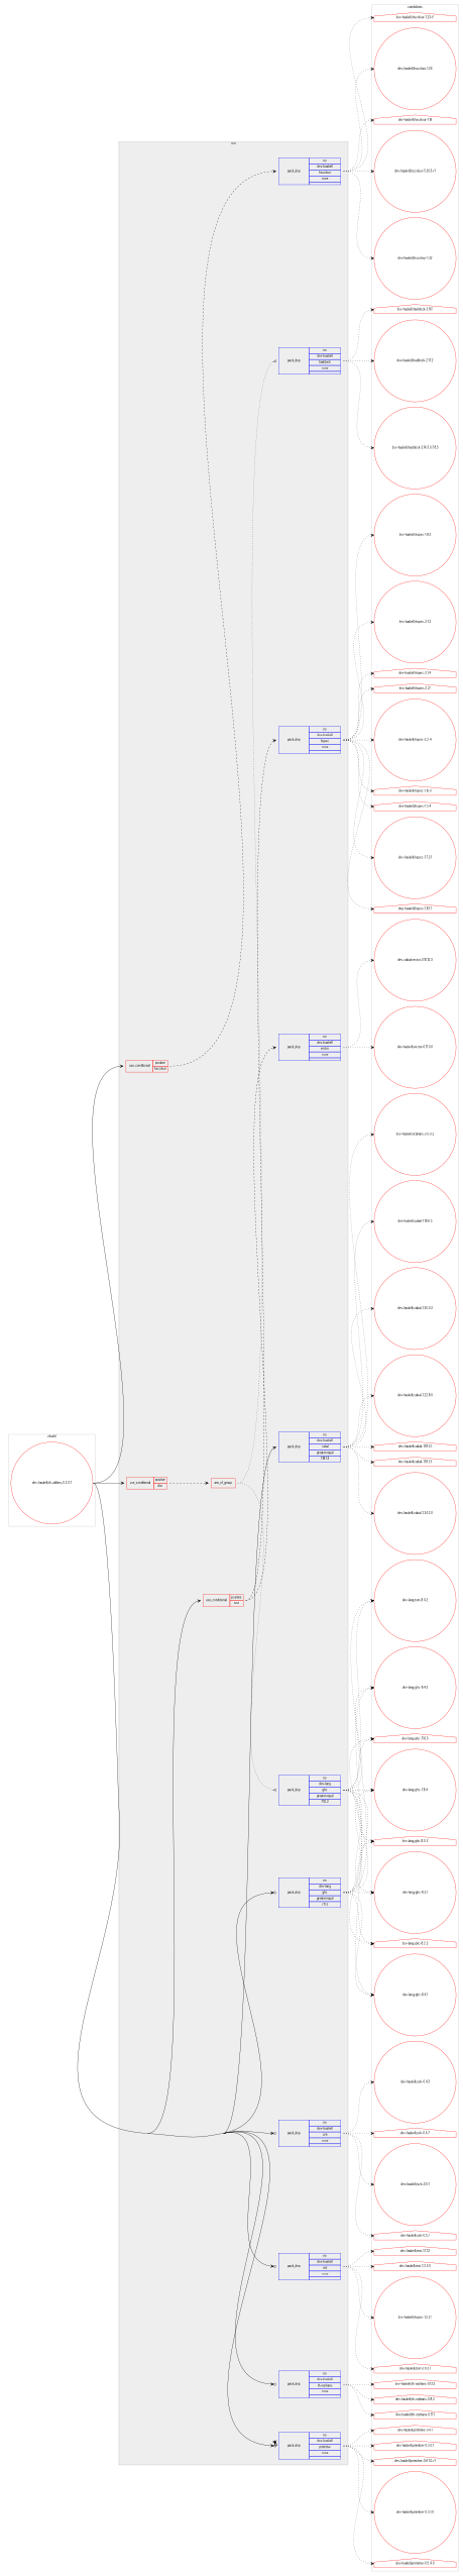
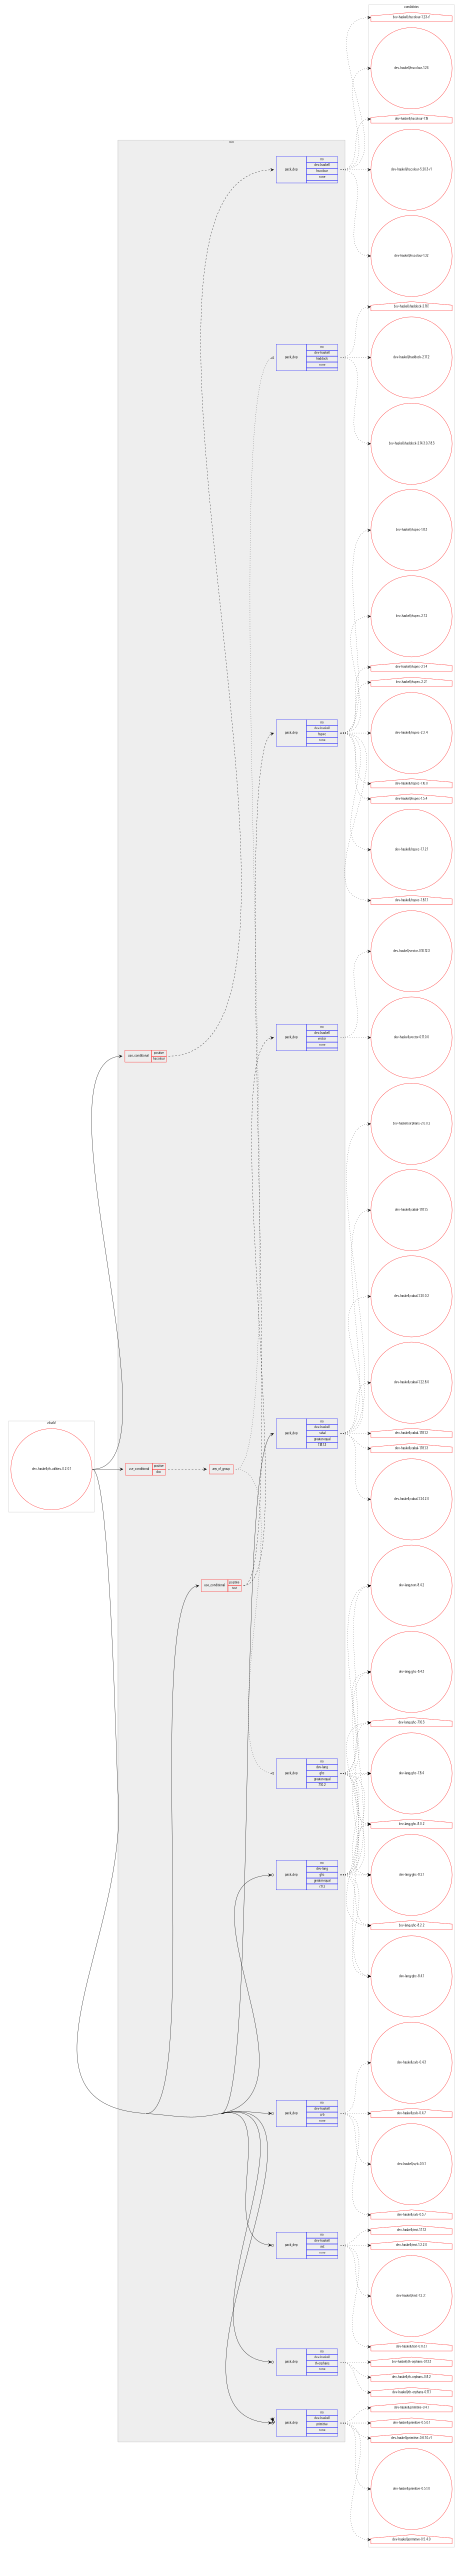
  digraph {
    compound=true
    concentrate=true
    fontname=Inter
    fontsize=10
    newrank=true
    rankdir=LR
    ranksep=1.5
    node [color=red fontname=Inter fontsize=10 shape=circle]
    edge [arrowhead=vee fontname=Inter headport=w style=dotted tailport=e weight=100]
    n1 [label="dev-haskell/th-utilities-0.2.0.1" width=4]
    n2 [color=blue label=<<TABLE BORDER="0" CELLBORDER="1" CELLSPACING="0" CELLPADDING="4" WIDTH="220"><TR><TD ROWSPAN="6" CELLPADDING="30">pack_dep</TD></TR><TR><TD WIDTH="110">no</TD></TR><TR><TD>dev-haskell</TD></TR><TR><TD>haddock</TD></TR><TR><TD>none</TD></TR><TR><TD></TD></TR></TABLE>> shape=none]
    n3 [color=blue label=<<TABLE BORDER="0" CELLBORDER="1" CELLSPACING="0" CELLPADDING="4" WIDTH="220"><TR><TD ROWSPAN="6" CELLPADDING="30">pack_dep</TD></TR><TR><TD WIDTH="110">no</TD></TR><TR><TD>dev-lang</TD></TR><TR><TD>ghc</TD></TR><TR><TD>greaterequal</TD></TR><TR><TD>7.10.2</TD></TR></TABLE>> shape=none]
    n4 [label=<<TABLE BORDER="0" CELLBORDER="1" CELLSPACING="0" CELLPADDING="4"><TR><TD CELLPADDING="10">any_of_group</TD></TR></TABLE>> shape=none]
    n5 [label=<<TABLE BORDER="0" CELLBORDER="1" CELLSPACING="0" CELLPADDING="4"><TR><TD ROWSPAN="3" CELLPADDING="10">use_conditional</TD></TR><TR><TD>positive</TD></TR><TR><TD>doc</TD></TR></TABLE>> shape=none]
    n6 [color=blue label=<<TABLE BORDER="0" CELLBORDER="1" CELLSPACING="0" CELLPADDING="4" WIDTH="220"><TR><TD ROWSPAN="6" CELLPADDING="30">pack_dep</TD></TR><TR><TD WIDTH="110">no</TD></TR><TR><TD>dev-haskell</TD></TR><TR><TD>hscolour</TD></TR><TR><TD>none</TD></TR><TR><TD></TD></TR></TABLE>> shape=none]
    n7 [label=<<TABLE BORDER="0" CELLBORDER="1" CELLSPACING="0" CELLPADDING="4"><TR><TD ROWSPAN="3" CELLPADDING="10">use_conditional</TD></TR><TR><TD>positive</TD></TR><TR><TD>hscolour</TD></TR></TABLE>> shape=none]
    n8 [color=blue label=<<TABLE BORDER="0" CELLBORDER="1" CELLSPACING="0" CELLPADDING="4" WIDTH="220"><TR><TD ROWSPAN="6" CELLPADDING="30">pack_dep</TD></TR><TR><TD WIDTH="110">no</TD></TR><TR><TD>dev-haskell</TD></TR><TR><TD>hspec</TD></TR><TR><TD>none</TD></TR><TR><TD></TD></TR></TABLE>> shape=none]
    n9 [color=blue label=<<TABLE BORDER="0" CELLBORDER="1" CELLSPACING="0" CELLPADDING="4" WIDTH="220"><TR><TD ROWSPAN="6" CELLPADDING="30">pack_dep</TD></TR><TR><TD WIDTH="110">no</TD></TR><TR><TD>dev-haskell</TD></TR><TR><TD>vector</TD></TR><TR><TD>none</TD></TR><TR><TD></TD></TR></TABLE>> shape=none]
    n10 [label=<<TABLE BORDER="0" CELLBORDER="1" CELLSPACING="0" CELLPADDING="4"><TR><TD ROWSPAN="3" CELLPADDING="10">use_conditional</TD></TR><TR><TD>positive</TD></TR><TR><TD>test</TD></TR></TABLE>> shape=none]
    n11 [color=blue label=<<TABLE BORDER="0" CELLBORDER="1" CELLSPACING="0" CELLPADDING="4" WIDTH="220"><TR><TD ROWSPAN="6" CELLPADDING="30">pack_dep</TD></TR><TR><TD WIDTH="110">no</TD></TR><TR><TD>dev-haskell</TD></TR><TR><TD>cabal</TD></TR><TR><TD>greaterequal</TD></TR><TR><TD>1.18.1.3</TD></TR></TABLE>> shape=none]
    n12 [color=blue label=<<TABLE BORDER="0" CELLBORDER="1" CELLSPACING="0" CELLPADDING="4" WIDTH="220"><TR><TD ROWSPAN="6" CELLPADDING="30">pack_dep</TD></TR><TR><TD WIDTH="110">no</TD></TR><TR><TD>dev-haskell</TD></TR><TR><TD>primitive</TD></TR><TR><TD>none</TD></TR><TR><TD></TD></TR></TABLE>> shape=none]
    n13 [color=blue label=<<TABLE BORDER="0" CELLBORDER="1" CELLSPACING="0" CELLPADDING="4" WIDTH="220"><TR><TD ROWSPAN="6" CELLPADDING="30">pack_dep</TD></TR><TR><TD WIDTH="110">no</TD></TR><TR><TD>dev-haskell</TD></TR><TR><TD>syb</TD></TR><TR><TD>none</TD></TR><TR><TD></TD></TR></TABLE>> shape=none]
    n14 [color=blue label=<<TABLE BORDER="0" CELLBORDER="1" CELLSPACING="0" CELLPADDING="4" WIDTH="220"><TR><TD ROWSPAN="6" CELLPADDING="30">pack_dep</TD></TR><TR><TD WIDTH="110">no</TD></TR><TR><TD>dev-haskell</TD></TR><TR><TD>text</TD></TR><TR><TD>none</TD></TR><TR><TD></TD></TR></TABLE>> shape=none]
    n15 [color=blue label=<<TABLE BORDER="0" CELLBORDER="1" CELLSPACING="0" CELLPADDING="4" WIDTH="220"><TR><TD ROWSPAN="6" CELLPADDING="30">pack_dep</TD></TR><TR><TD WIDTH="110">no</TD></TR><TR><TD>dev-haskell</TD></TR><TR><TD>th-orphans</TD></TR><TR><TD>none</TD></TR><TR><TD></TD></TR></TABLE>> shape=none]
    n16 [color=blue label=<<TABLE BORDER="0" CELLBORDER="1" CELLSPACING="0" CELLPADDING="4" WIDTH="220"><TR><TD ROWSPAN="6" CELLPADDING="30">pack_dep</TD></TR><TR><TD WIDTH="110">no</TD></TR><TR><TD>dev-lang</TD></TR><TR><TD>ghc</TD></TR><TR><TD>greaterequal</TD></TR><TR><TD>7.8.2</TD></TR></TABLE>> shape=none]
    n17 [label="dev-haskell/haddock-2.14.3.0.7.8.3" width=4]
    n18 [label="dev-haskell/haddock-2.16.1" shape=house width=4]
    n19 [label="dev-haskell/haddock-2.17.2" width=4]
    n20 [label="dev-lang/ghc-7.10.3" shape=house width=4]
    n21 [label="dev-lang/ghc-7.8.4" width=4]
    n22 [label="dev-lang/ghc-8.0.2" shape=house width=4]
    n23 [label="dev-lang/ghc-8.2.1" width=4]
    n24 [label="dev-lang/ghc-8.2.2" shape=house width=4]
    n25 [label="dev-lang/ghc-8.4.1" width=4]
    n26 [label="dev-lang/text-8.4.2" width=4]
    n27 [label="dev-lang/ghc-8.4.3" width=4]
    n28 [label="dev-haskell/hscolour-1.19" shape=house width=4]
    n29 [label="dev-haskell/hscolour-5.20.3-r1" width=4]
    n30 [label="dev-haskell/hscolour-1.22" width=4]
    n31 [label="dev-haskell/hscolour-1.23-r1" shape=house width=4]
    n32 [label="dev-haskell/hscolour-1.24" width=4]
    n33 [label="dev-haskell/hspec-1.10.0" shape=house width=4]
    n34 [label="dev-haskell/hspec-1.5.4" shape=house width=4]
    n35 [label="dev-haskell/hspec-1.7.2.1" width=4]
-   n36 [label="dep-haskell/hspec-1.8.1.1" shape=house width=4]
+   n36 [label="dev-haskell/hspec-1.8.1.1" shape=house width=4]
    n37 [label="dev-haskell/hspec-1.8.3" width=4]
    n38 [label="dev-haskell/hspec-2.1.2" width=4]
    n39 [label="dev-haskell/hspec-2.1.4" shape=house width=4]
    n40 [label="dev-haskell/hspec-2.2.1" shape=house width=4]
    n41 [label="dev-haskell/hspec-2.2.4" width=4]
-   n42 [label="dev-cabal/vector-0.10.12.3" width=4]
+   n42 [label="dev-haskell/vector-0.10.12.3" width=4]
    n43 [label="dev-haskell/vector-0.11.0.0" width=4]
    n44 [label="dev-haskell/cabal-1.18.1.2" shape=house width=4]
    n45 [label="dev-haskell/cabal-1.18.1.3" shape=house width=4]
-   n46 [label="dev-haskell/cabal-1.18.6.5" width=4]
+   n46 [label="dev-haskell/cabal-1.18.1.5" width=4]
    n47 [label="dev-haskell/cabal-1.20.0.2" width=4]
    n48 [label="dev-haskell/cabal-1.22.8.0" width=4]
    n49 [label="dev-haskell/cabal-1.24.2.0" width=4]
    n50 [label="dev-haskell/orphans-2.0.0.2" width=4]
    n51 [label="dev-haskell/primitive-0.4.1" shape=house width=4]
    n52 [label="dev-haskell/primitive-0.5.0.1" shape=house width=4]
    n53 [label="dev-haskell/primitive-0.5.1.0" width=4]
    n54 [label="dev-haskell/primitive-0.5.4.0" shape=house width=4]
    n55 [label="dev-haskell/primitive-0.6.1.0-r1" shape=house width=4]
    n56 [label="dev-haskell/syb-0.3.7" shape=house width=4]
    n57 [label="dev-haskell/syb-0.4.3" width=4]
    n58 [label="dev-haskell/syb-0.4.7" shape=house width=4]
    n59 [label="dev-haskell/syb-0.5.1" width=4]
    n60 [label="dev-haskell/text-0.11.3.1" shape=house width=4]
    n61 [label="dev-haskell/text-1.1.1.3" shape=house width=4]
    n62 [label="dev-haskell/text-1.2.2.0" shape=house width=4]
-   n63 [label="dev-haskell/hspec-1.2.2.1" width=4]
+   n63 [label="dev-haskell/text-1.2.2.1" width=4]
    n64 [label="dev-haskell/th-orphans-0.11.1" shape=house width=4]
    n65 [label="dev-haskell/th-orphans-0.13.3" shape=house width=4]
    n66 [label="dev-haskell/th-orphans-0.8.2" shape=house width=4]
    subgraph cluster_1 {
      color=gray
      label=<<i>ebuild</i>>
      rank=same
      n1
    }
    subgraph cluster_2 {
      color=gray
      label=<<i>dependencies</i>>
      subgraph cluster_3 {
        color=gray
        fillcolor="#eeeeee"
        label=<<i>compile</i>>
        style=filled
        subgraph sub_4 {
          color=gray
          fillcolor="#eeeeee"
          label=<<i>compile</i>>
          style=filled
          n5
          subgraph sub_5 {
            color=gray
            fillcolor="#eeeeee"
            label=<<i>compile</i>>
            style=filled
            n4
            subgraph sub_6 {
              color=gray
              fillcolor="#eeeeee"
              label=<<i>compile</i>>
              style=filled
              n2
            }
            subgraph sub_7 {
              color=gray
              fillcolor="#eeeeee"
              label=<<i>compile</i>>
              style=filled
              n3
            }
          }
        }
        subgraph sub_8 {
          color=gray
          fillcolor="#eeeeee"
          label=<<i>compile</i>>
          style=filled
          n7
          subgraph sub_9 {
            color=gray
            fillcolor="#eeeeee"
            label=<<i>compile</i>>
            style=filled
            n6
          }
        }
        subgraph sub_10 {
          color=gray
          fillcolor="#eeeeee"
          label=<<i>compile</i>>
          style=filled
          n10
          subgraph sub_11 {
            color=gray
            fillcolor="#eeeeee"
            label=<<i>compile</i>>
            style=filled
            n8
          }
          subgraph sub_12 {
            color=gray
            fillcolor="#eeeeee"
            label=<<i>compile</i>>
            style=filled
            n9
          }
        }
        subgraph sub_13 {
          color=gray
          fillcolor="#eeeeee"
          label=<<i>compile</i>>
          style=filled
          n11
        }
      }
      subgraph cluster_14 {
        color=gray
        fillcolor="#eeeeee"
        label=<<i>compile and run</i>>
        style=filled
        subgraph sub_15 {
          color=gray
          fillcolor="#eeeeee"
          label=<<i>compile and run</i>>
          style=filled
          n12
        }
        subgraph sub_16 {
          color=gray
          fillcolor="#eeeeee"
          label=<<i>compile and run</i>>
          style=filled
          n13
        }
        subgraph sub_17 {
          color=gray
          fillcolor="#eeeeee"
          label=<<i>compile and run</i>>
          style=filled
          n14
        }
        subgraph sub_18 {
          color=gray
          fillcolor="#eeeeee"
          label=<<i>compile and run</i>>
          style=filled
          n15
        }
        subgraph sub_19 {
          color=gray
          fillcolor="#eeeeee"
          label=<<i>compile and run</i>>
          style=filled
          n16
        }
      }
      subgraph cluster_20 {
        color=gray
        fillcolor="#eeeeee"
        label=<<i>run</i>>
        style=filled
      }
    }
    subgraph cluster_21 {
      color=gray
      label=<<i>candidates</i>>
      rank=same
      subgraph sub_22 {
        color=black
        label=<<i>candidates</i>>
        nodesep=1
        rank=same
        n17
        n18
        n19
      }
      subgraph sub_23 {
        color=black
        label=<<i>candidates</i>>
        nodesep=1
        rank=same
        n20
        n21
        n22
        n23
        n24
        n25
        n26
        n27
      }
      subgraph sub_24 {
        color=black
        label=<<i>candidates</i>>
        nodesep=1
        rank=same
        n28
        n29
        n30
        n31
        n32
      }
      subgraph sub_25 {
        color=black
        label=<<i>candidates</i>>
        nodesep=1
        rank=same
        n33
        n34
        n35
        n36
        n37
        n38
        n39
        n40
        n41
      }
      subgraph sub_26 {
        color=black
        label=<<i>candidates</i>>
        nodesep=1
        rank=same
        n42
        n43
      }
      subgraph sub_27 {
        color=black
        label=<<i>candidates</i>>
        nodesep=1
        rank=same
        n44
        n45
        n46
        n47
        n48
        n49
        n50
      }
      subgraph sub_28 {
        color=black
        label=<<i>candidates</i>>
        nodesep=1
        rank=same
        n51
        n52
        n53
        n54
        n55
      }
      subgraph sub_29 {
        color=black
        label=<<i>candidates</i>>
        nodesep=1
        rank=same
        n56
        n57
        n58
        n59
      }
      subgraph sub_30 {
        color=black
        label=<<i>candidates</i>>
        nodesep=1
        rank=same
        n60
        n61
        n62
        n63
      }
      subgraph sub_31 {
        color=black
        label=<<i>candidates</i>>
        nodesep=1
        rank=same
        n64
        n65
        n66
      }
      subgraph sub_32 {
        color=black
        label=<<i>candidates</i>>
        nodesep=1
        rank=same
        n20
        n21
        n22
        n23
        n24
        n25
        n26
        n27
      }
    }
    n1 -> n5 [style=solid weight=20]
    n1 -> n7 [style=solid weight=20]
    n1 -> n10 [style=solid weight=20]
    n1 -> n11 [style=solid weight=20]
    n1 -> n12 [arrowhead=odotvee style=solid weight=20]
    n1 -> n13 [arrowhead=odotvee style=solid weight=20]
    n1 -> n14 [arrowhead=odotvee style=solid weight=20]
    n1 -> n15 [arrowhead=odotvee style=solid weight=20]
    n1 -> n16 [arrowhead=odotvee style=solid weight=20]
    n2 -> n17
    n2 -> n18
    n2 -> n19
    n3 -> n20
    n3 -> n21
    n3 -> n22
    n3 -> n23
    n3 -> n24
    n3 -> n25
    n3 -> n26
    n3 -> n27
    n4 -> n2 [arrowhead=oinv weight=20]
    n4 -> n3 [arrowhead=oinv weight=20]
    n5 -> n4 [style=dashed weight=20]
    n6 -> n28
    n6 -> n29
    n6 -> n30
    n6 -> n31
    n6 -> n32
    n7 -> n6 [style=dashed weight=20]
    n8 -> n33
    n8 -> n34
    n8 -> n35
    n8 -> n36
    n8 -> n37
    n8 -> n38
    n8 -> n39
    n8 -> n40
    n8 -> n41
    n9 -> n42
    n9 -> n43
    n10 -> n8 [style=dashed weight=20]
    n10 -> n9 [style=dashed weight=20]
    n11 -> n44
    n11 -> n45
    n11 -> n46
    n11 -> n47
    n11 -> n48
    n11 -> n49
    n11 -> n50
    n12 -> n51
    n12 -> n52
    n12 -> n53
    n12 -> n54
    n12 -> n55
    n13 -> n56
    n13 -> n57
    n13 -> n58
    n13 -> n59
    n14 -> n60
    n14 -> n61
    n14 -> n62
    n14 -> n63
    n15 -> n64
    n15 -> n65
    n15 -> n66
    n16 -> n20
    n16 -> n21
    n16 -> n22
    n16 -> n23
    n16 -> n24
    n16 -> n25
    n16 -> n26
    n16 -> n27
  }
